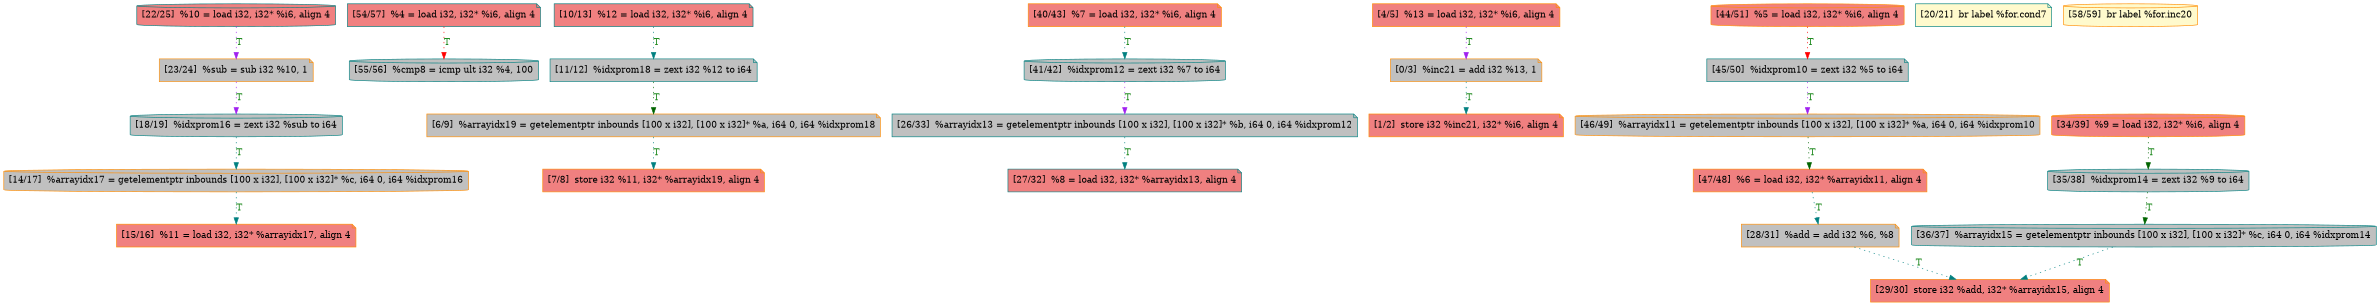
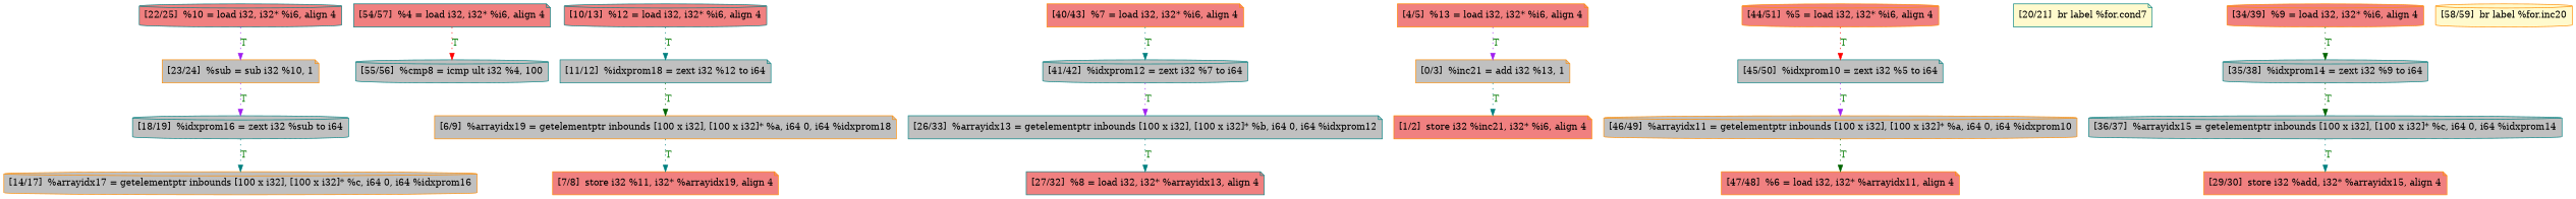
  digraph {
    node [color=darkorange fillcolor=grey shape=note style=filled]
    edge [color=teal fontcolor=forestgreen style=dotted]
    n1 [label="[23/24]  %sub = sub i32 %10, 1"]
    n2 [color=teal label="[18/19]  %idxprom16 = zext i32 %sub to i64" shape=cylinder]
    n3 [label="[14/17]  %arrayidx17 = getelementptr inbounds [100 x i32], [100 x i32]* %c, i64 0, i64 %idxprom16" shape=cylinder]
    n4 [color=teal label="[55/56]  %cmp8 = icmp ult i32 %4, 100" shape=cylinder]
    n5 [color=teal fillcolor=lightcoral label="[22/25]  %10 = load i32, i32* %i6, align 4" shape=cylinder]
    n6 [color=teal fillcolor=lightcoral label="[54/57]  %4 = load i32, i32* %i6, align 4"]
-   n7 [fillcolor=lightcoral label="[15/16]  %11 = load i32, i32* %arrayidx17, align 4"]
    n8 [fillcolor=lightcoral label="[7/8]  store i32 %11, i32* %arrayidx19, align 4"]
    n9 [color=teal label="[41/42]  %idxprom12 = zext i32 %7 to i64" shape=cylinder]
    n10 [color=teal label="[26/33]  %arrayidx13 = getelementptr inbounds [100 x i32], [100 x i32]* %b, i64 0, i64 %idxprom12"]
    n11 [color=teal fillcolor=lightcoral label="[27/32]  %8 = load i32, i32* %arrayidx13, align 4"]
    n12 [fillcolor=lightcoral label="[40/43]  %7 = load i32, i32* %i6, align 4"]
    n13 [label="[0/3]  %inc21 = add i32 %13, 1"]
    n14 [fillcolor=lightcoral label="[1/2]  store i32 %inc21, i32* %i6, align 4"]
    n15 [fillcolor=lightcoral label="[44/51]  %5 = load i32, i32* %i6, align 4" shape=cylinder]
    n16 [color=teal label="[45/50]  %idxprom10 = zext i32 %5 to i64"]
    n17 [label="[46/49]  %arrayidx11 = getelementptr inbounds [100 x i32], [100 x i32]* %a, i64 0, i64 %idxprom10" shape=cylinder]
-   n18 [color=teal fillcolor=lightcoral label="[10/13]  %12 = load i32, i32* %i6, align 4"]
+   n18 [color=teal fillcolor=lightcoral label="[10/13]  %12 = load i32, i32* %i6, align 4" shape=cylinder]
    n19 [color=teal label="[11/12]  %idxprom18 = zext i32 %12 to i64"]
    n20 [label="[6/9]  %arrayidx19 = getelementptr inbounds [100 x i32], [100 x i32]* %a, i64 0, i64 %idxprom18"]
    n21 [color=teal fillcolor=lemonchiffon label="[20/21]  br label %for.cond7"]
    n22 [color=teal label="[36/37]  %arrayidx15 = getelementptr inbounds [100 x i32], [100 x i32]* %c, i64 0, i64 %idxprom14" shape=cylinder]
    n23 [fillcolor=lightcoral label="[29/30]  store i32 %add, i32* %arrayidx15, align 4"]
    n24 [color=teal label="[35/38]  %idxprom14 = zext i32 %9 to i64" shape=cylinder]
-   n25 [label="[28/31]  %add = add i32 %6, %8"]
    n26 [fillcolor=lightcoral label="[47/48]  %6 = load i32, i32* %arrayidx11, align 4"]
    n27 [fillcolor=lemonchiffon label="[58/59]  br label %for.inc20" shape=cylinder]
    n28 [fillcolor=lightcoral label="[34/39]  %9 = load i32, i32* %i6, align 4" shape=cylinder]
    n29 [fillcolor=lightcoral label="[4/5]  %13 = load i32, i32* %i6, align 4"]
    n1 -> n2 [color=purple label=T]
    n2 -> n3 [label=T]
-   n3 -> n7 [label=T]
    n5 -> n1 [color=purple label=T]
    n6 -> n4 [color=red label=T]
    n9 -> n10 [color=purple label=T]
    n10 -> n11 [label=T]
    n12 -> n9 [label=T]
    n13 -> n14 [label=T]
    n15 -> n16 [color=red label=T]
    n16 -> n17 [color=purple label=T]
    n17 -> n26 [color=darkgreen label=T]
    n18 -> n19 [label=T]
    n19 -> n20 [color=darkgreen label=T]
    n20 -> n8 [label=T]
    n22 -> n23 [label=T]
    n24 -> n22 [color=darkgreen label=T]
-   n25 -> n23 [label=T]
-   n26 -> n25 [label=T]
    n28 -> n24 [color=darkgreen label=T]
    n29 -> n13 [color=purple label=T]
  }
